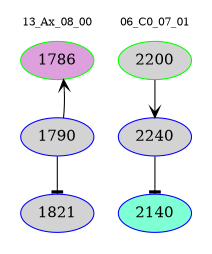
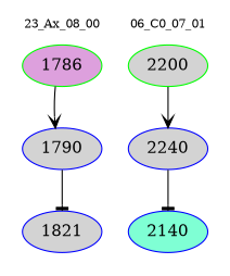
  digraph {
    node [color=blue fillcolor=lightgrey style=filled]
    edge [arrowhead=vee color=black]
    n1 [color=green fillcolor=plum label=1786]
    n2 [label=1790]
    n3 [label=1821]
    n4 [color=green label=2200]
    n5 [label=2240]
    n6 [fillcolor=aquamarine label=2140]
    subgraph cluster_1 {
      color=white
      fontsize=10
-     label="13_Ax_08_00"
+     label="23_Ax_08_00"
      n1
      n2
      n3
    }
    subgraph cluster_2 {
      color=white
      fontsize=10
      label="06_C0_07_01"
      n4
      n5
      n6
    }
-   n2 -> n1
+   n1 -> n2
    n2 -> n3 [arrowhead=tee]
    n4 -> n5
    n5 -> n6 [arrowhead=tee]
  }
